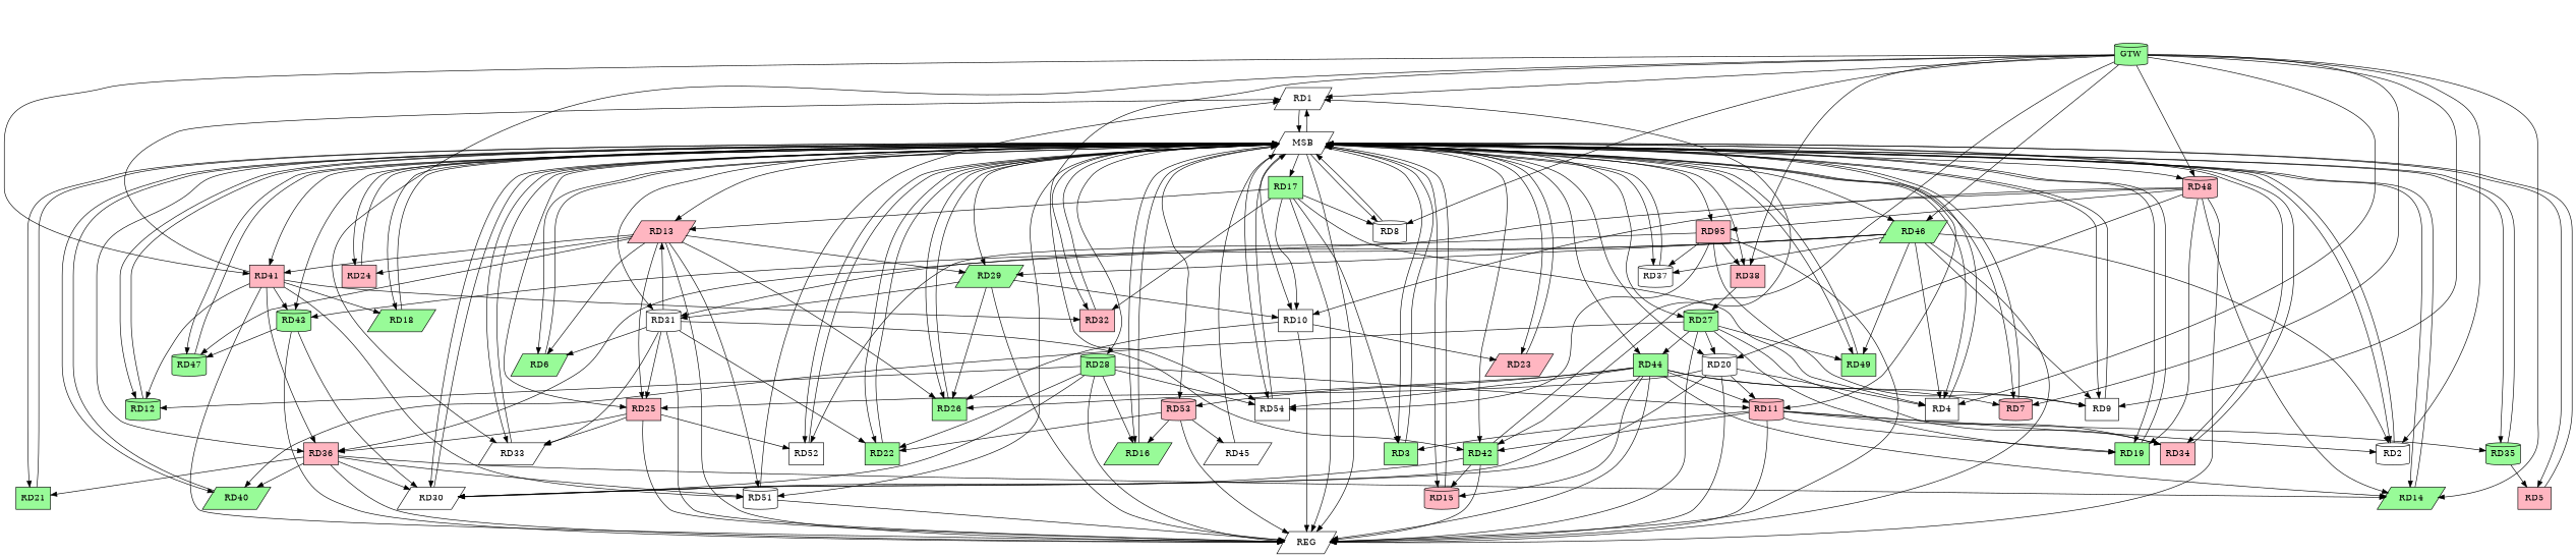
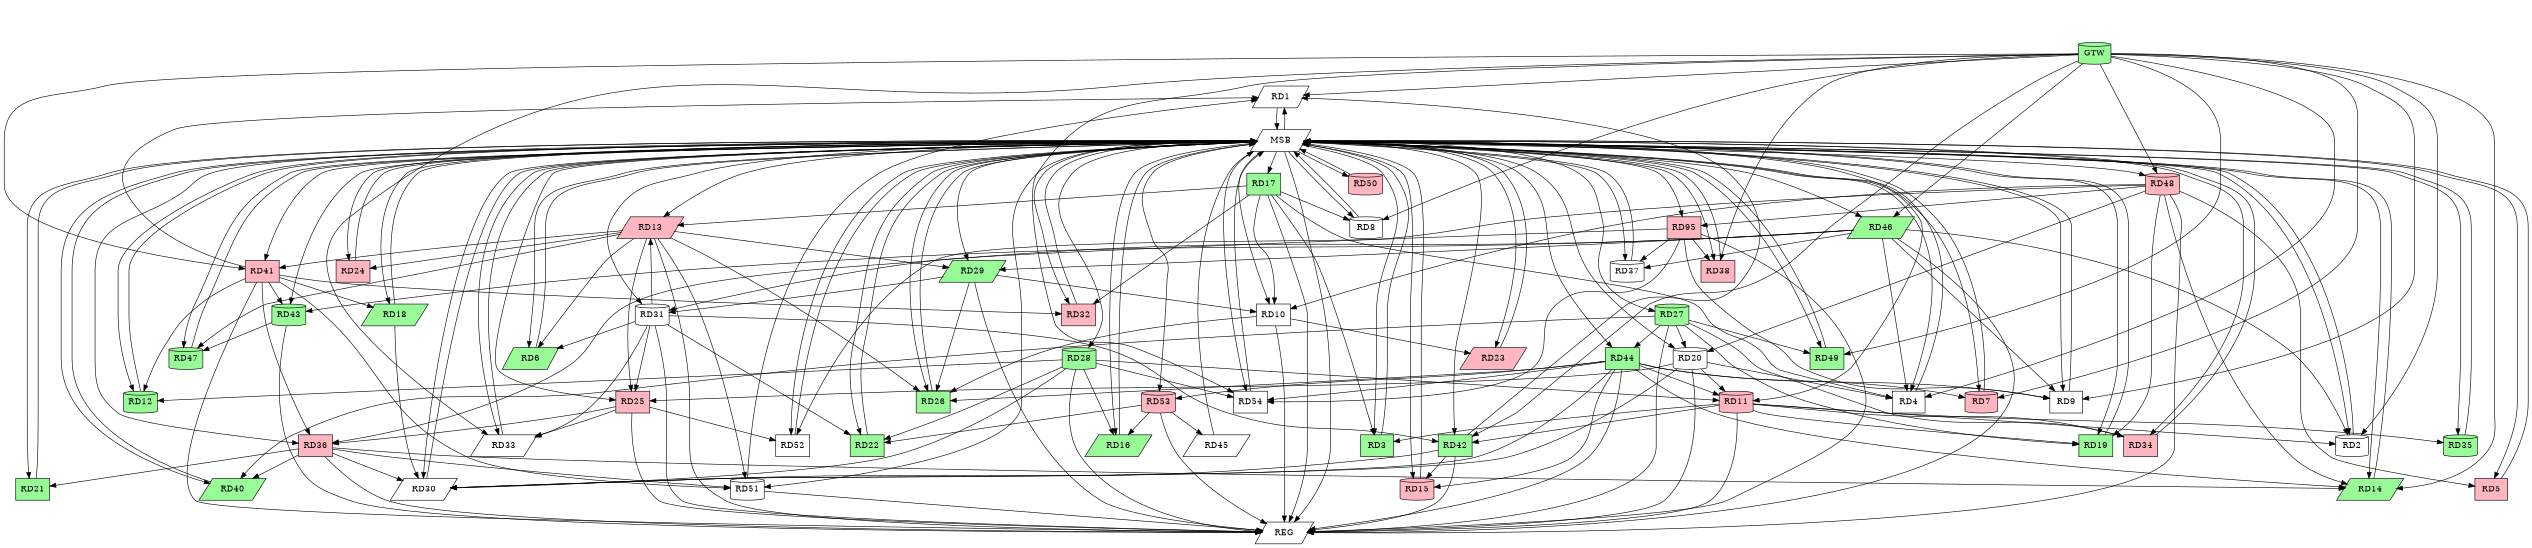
  strict digraph {
    node [fillcolor=palegreen shape=box style=filled]
    n1 [fillcolor=white label=RD1 shape=parallelogram]
    n2 [fillcolor=white label=MSB shape=parallelogram]
    n3 [fillcolor=white label=RD2 shape=cylinder]
    n4 [label=RD3]
    n5 [fillcolor=white label=RD4]
    n6 [fillcolor=lightpink label=RD5]
    n7 [label=RD6 shape=parallelogram]
    n8 [fillcolor=lightpink label=RD7 shape=cylinder]
    n9 [fillcolor=white label=RD8 shape=cylinder]
    n10 [fillcolor=white label=RD9]
    n11 [fillcolor=white label=RD10]
    n12 [fillcolor=lightpink label=RD23 shape=parallelogram]
    n13 [label=RD26]
    n14 [fillcolor=white label=REG shape=parallelogram]
    n15 [fillcolor=lightpink label=RD11 shape=cylinder]
    n16 [label=RD19]
    n17 [fillcolor=lightpink label=RD34]
    n18 [label=RD35 shape=cylinder]
    n19 [label=RD42]
    n20 [label=RD12 shape=cylinder]
    n21 [fillcolor=lightpink label=RD13 shape=parallelogram]
    n22 [fillcolor=lightpink label=RD24]
    n23 [fillcolor=lightpink label=RD25]
    n24 [label=RD29 shape=parallelogram]
    n25 [fillcolor=lightpink label=RD41]
    n26 [label=RD47 shape=cylinder]
    n27 [fillcolor=white label=RD51 shape=cylinder]
    n28 [label=RD14 shape=parallelogram]
    n29 [fillcolor=lightpink label=RD15 shape=cylinder]
    n30 [label=RD16 shape=parallelogram]
    n31 [label=RD17]
    n32 [fillcolor=lightpink label=RD32]
    n33 [label=RD18 shape=parallelogram]
    n34 [fillcolor=white label=RD20 shape=cylinder]
    n35 [fillcolor=white label=RD30 shape=parallelogram]
    n36 [label=RD21]
    n37 [label=RD22]
    n38 [fillcolor=white label=RD33 shape=parallelogram]
    n39 [fillcolor=lightpink label=RD36]
    n40 [fillcolor=white label=RD52]
    n41 [label=RD27 shape=cylinder]
    n42 [label=RD40 shape=parallelogram]
    n43 [label=RD44]
    n44 [label=RD49]
    n45 [label=RD28 shape=cylinder]
    n46 [fillcolor=white label=RD54]
    n47 [fillcolor=white label=RD31 shape=cylinder]
    n48 [fillcolor=white label=RD37 shape=cylinder]
    n49 [fillcolor=lightpink label=RD38]
    n50 [label=RD43 shape=cylinder]
    n51 [fillcolor=lightpink label=RD53 shape=cylinder]
    n52 [label=RD46 shape=parallelogram]
    n53 [fillcolor=lightpink label=RD48 shape=cylinder]
    n54 [fillcolor=lightpink label=RD95]
+   n55 [fillcolor=lightpink label=RD50 shape=cylinder]
    n56 [fillcolor=white label=RD45 shape=parallelogram]
    n57 [label=GTW shape=cylinder]
    n1 -> n2
    n2 -> n1
    n2 -> n3
    n2 -> n4
    n2 -> n5
    n2 -> n6
    n2 -> n7
    n2 -> n8
    n2 -> n9
    n2 -> n10
    n2 -> n11
    n2 -> n12
    n2 -> n13
    n2 -> n14
    n2 -> n15
    n2 -> n16
    n2 -> n17
    n2 -> n18
    n2 -> n19
    n2 -> n20
    n2 -> n21
    n2 -> n22
    n2 -> n23
    n2 -> n24
    n2 -> n25
    n2 -> n26
    n2 -> n27
    n2 -> n28
    n2 -> n29
    n2 -> n30
    n2 -> n31
    n2 -> n32
    n2 -> n33
    n2 -> n34
    n2 -> n35
    n2 -> n36
    n2 -> n37
    n2 -> n38
    n2 -> n39
    n2 -> n40
    n2 -> n41
    n2 -> n42
    n2 -> n43
    n2 -> n44
    n2 -> n45
    n2 -> n46
    n2 -> n47
    n2 -> n48
    n2 -> n49
    n2 -> n50
    n2 -> n51
    n2 -> n52
    n2 -> n53
    n2 -> n54
+   n2 -> n55
    n3 -> n2
    n4 -> n2
    n5 -> n2
    n6 -> n2
    n7 -> n2
    n8 -> n2
    n9 -> n2
    n10 -> n2
    n11 -> n12
    n11 -> n13
    n11 -> n14
    n12 -> n2
    n13 -> n2
    n15 -> n3
    n15 -> n4
    n15 -> n14
    n15 -> n16
    n15 -> n17
    n15 -> n18
    n15 -> n19
    n16 -> n2
    n17 -> n2
    n18 -> n2
    n19 -> n1
    n19 -> n14
    n19 -> n29
    n19 -> n35
    n20 -> n2
    n21 -> n7
    n21 -> n13
    n21 -> n14
    n21 -> n22
    n21 -> n23
    n21 -> n24
    n21 -> n25
    n21 -> n26
    n21 -> n27
    n22 -> n2
    n23 -> n14
    n23 -> n38
    n23 -> n39
    n23 -> n40
    n24 -> n11
    n24 -> n13
    n24 -> n14
    n24 -> n47
    n25 -> n1
    n25 -> n14
    n25 -> n20
    n25 -> n27
    n25 -> n32
    n25 -> n33
    n25 -> n39
    n25 -> n50
    n26 -> n2
    n27 -> n1
    n27 -> n14
    n28 -> n2
    n29 -> n2
    n30 -> n2
    n31 -> n4
    n31 -> n5
    n31 -> n9
    n31 -> n11
    n31 -> n14
    n31 -> n21
    n31 -> n32
    n32 -> n2
    n33 -> n2
    n34 -> n5
    n34 -> n14
    n34 -> n15
    n34 -> n23
    n34 -> n35
    n35 -> n2
    n36 -> n2
    n37 -> n2
    n38 -> n2
    n39 -> n14
    n39 -> n27
    n39 -> n28
    n39 -> n35
    n39 -> n36
    n39 -> n42
    n40 -> n2
    n41 -> n14
    n41 -> n16
    n41 -> n17
    n41 -> n34
    n41 -> n42
    n41 -> n43
    n41 -> n44
    n42 -> n2
    n43 -> n8
    n43 -> n10
    n43 -> n13
    n43 -> n14
    n43 -> n15
    n43 -> n28
    n43 -> n29
    n43 -> n35
    n43 -> n46
    n43 -> n51
    n44 -> n2
    n45 -> n14
    n45 -> n15
    n45 -> n20
    n45 -> n30
    n45 -> n35
    n45 -> n37
    n45 -> n46
    n46 -> n2
    n47 -> n7
    n47 -> n14
    n47 -> n19
    n47 -> n21
    n47 -> n23
    n47 -> n37
    n47 -> n38
    n48 -> n2
-   n49 -> n41
+   n49 -> n2
    n50 -> n14
    n50 -> n26
-   n50 -> n35
+   n33 -> n35
    n51 -> n14
    n51 -> n30
    n51 -> n37
    n51 -> n56
    n52 -> n3
    n52 -> n5
    n52 -> n10
    n52 -> n14
    n52 -> n24
    n52 -> n39
    n52 -> n48
    n52 -> n50
-   n18 -> n6
+   n53 -> n6
    n53 -> n11
    n53 -> n14
    n53 -> n16
    n53 -> n28
    n53 -> n34
    n53 -> n40
    n53 -> n54
    n54 -> n10
    n54 -> n14
    n54 -> n46
    n54 -> n47
    n54 -> n48
    n54 -> n49
+   n55 -> n2
    n56 -> n2
    n57 -> n1
    n57 -> n3
    n57 -> n5
    n57 -> n8
    n57 -> n9
    n57 -> n10
    n57 -> n19
    n57 -> n25
    n57 -> n28
    n57 -> n38
-   n52 -> n44
+   n57 -> n44
    n57 -> n46
    n57 -> n49
    n57 -> n52
    n57 -> n53
  }
